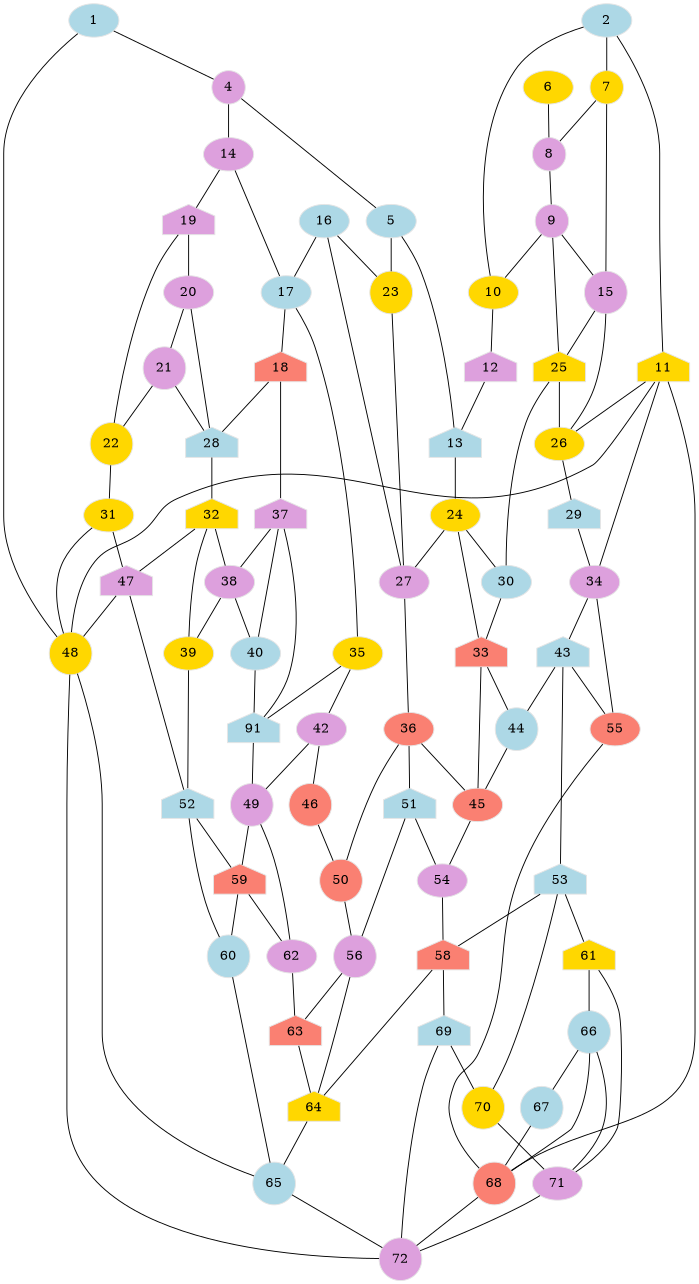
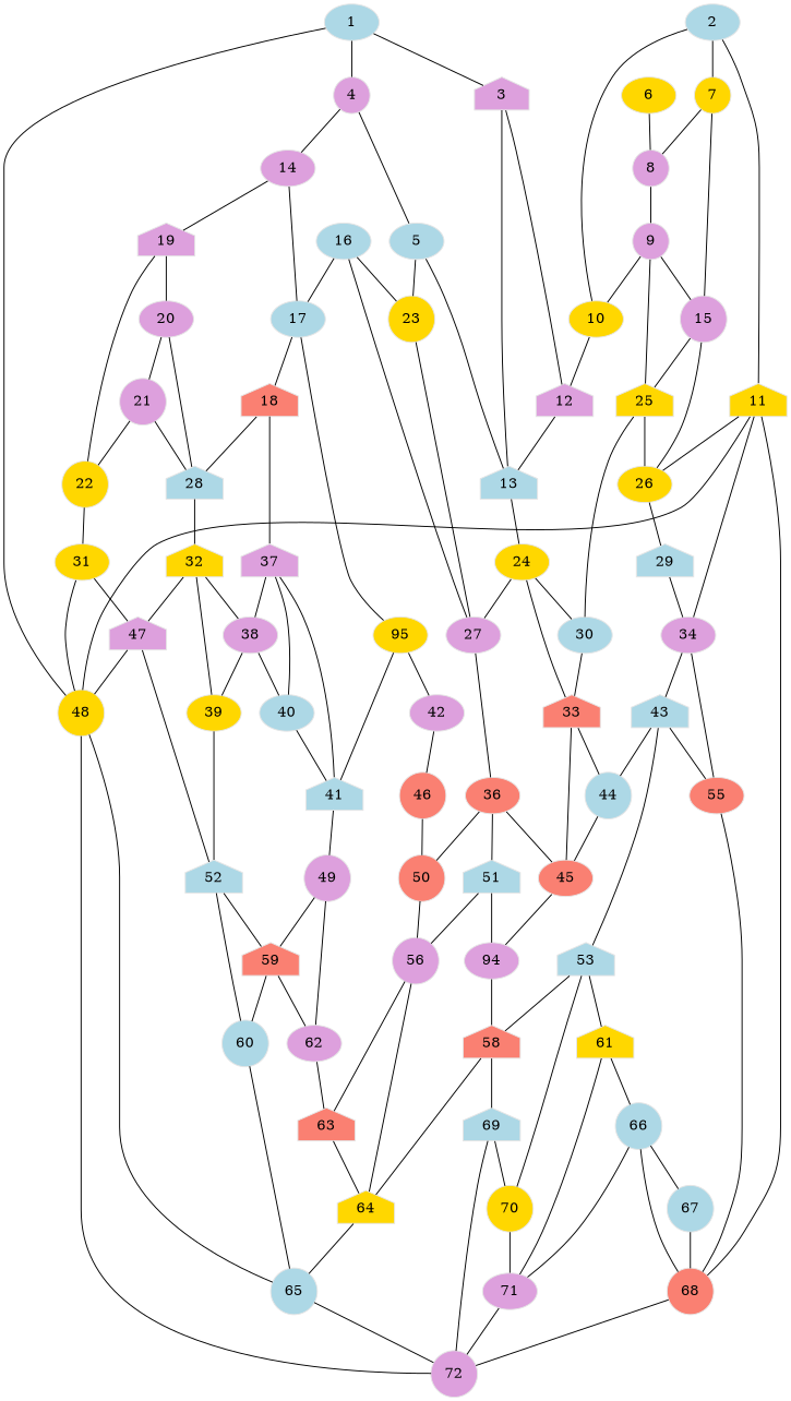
  graph {
    node [color=gray90 fillcolor=plum shape=ellipse style=filled]
    edge [weight=1.0]
+   3 [shape=house]
    1 [fillcolor=lightblue]
    4 [shape=circle]
    48 [fillcolor=gold shape=circle]
    12 [shape=house]
    13 [fillcolor=lightblue shape=house]
    5 [fillcolor=lightblue]
    14
    65 [fillcolor=lightblue shape=circle]
    72 [shape=circle]
    7 [fillcolor=gold shape=circle]
    2 [fillcolor=lightblue]
    10 [fillcolor=gold]
    11 [fillcolor=gold shape=house]
    8 [shape=circle]
    15 [shape=circle]
    26 [fillcolor=gold]
    34
    68 [fillcolor=salmon shape=circle]
    24 [fillcolor=gold]
    23 [fillcolor=gold shape=circle]
    17 [fillcolor=lightblue]
    19 [shape=house]
    27
    6 [fillcolor=gold]
    9 [shape=circle]
    25 [fillcolor=gold shape=house]
    30 [fillcolor=lightblue]
    29 [fillcolor=lightblue shape=house]
    43 [fillcolor=lightblue shape=house]
    55 [fillcolor=salmon]
    33 [fillcolor=salmon shape=house]
    18 [fillcolor=salmon shape=house]
-   35 [fillcolor=gold]
+   35 [fillcolor=gold label=95]
    20
    22 [fillcolor=gold shape=circle]
    16 [fillcolor=lightblue]
    36 [fillcolor=salmon]
    28 [fillcolor=lightblue shape=house]
    37 [shape=house]
-   41 [fillcolor=lightblue shape=house label=91]
+   41 [fillcolor=lightblue shape=house]
    42
    32 [fillcolor=gold shape=house]
    38
    40 [fillcolor=lightblue]
    21 [shape=circle]
    31 [fillcolor=gold]
    47 [shape=house]
    44 [fillcolor=lightblue shape=circle]
    45 [fillcolor=salmon]
    50 [fillcolor=salmon shape=circle]
    51 [fillcolor=lightblue shape=house]
    39 [fillcolor=gold]
    52 [fillcolor=lightblue shape=house]
-   54
+   54 [label=94]
    53 [fillcolor=lightblue shape=house]
    49 [shape=circle]
    46 [fillcolor=salmon shape=circle]
    56 [shape=circle]
    59 [fillcolor=salmon shape=house]
    60 [fillcolor=lightblue shape=circle]
    62
    58 [fillcolor=salmon shape=house]
    61 [fillcolor=gold shape=house]
    70 [fillcolor=gold shape=circle]
    63 [fillcolor=salmon shape=house]
    64 [fillcolor=gold shape=house]
    69 [fillcolor=lightblue shape=house]
    66 [fillcolor=lightblue shape=circle]
    71
    67 [fillcolor=lightblue shape=circle]
+   3 -- 12
+   3 -- 13
+   1 -- 3
    1 -- 4
    1 -- 48
    4 -- 5
    4 -- 14
    48 -- 65
    48 -- 72
    12 -- 13
    13 -- 24
    5 -- 13
    5 -- 23 [weight=2.0]
    14 -- 17
    14 -- 19
    65 -- 72
    7 -- 8
    7 -- 15
    2 -- 7
    2 -- 10
    2 -- 11
    10 -- 12 [weight=2.0]
    11 -- 48
    11 -- 26
    11 -- 34
    11 -- 68
    8 -- 9
    15 -- 26
    15 -- 25
    26 -- 29
    34 -- 43
    34 -- 55
    68 -- 72
    24 -- 27
    24 -- 30
    24 -- 33
    23 -- 27
    17 -- 18
    17 -- 35
    19 -- 20 [weight=2.0]
    19 -- 22
    27 -- 36
    6 -- 8 [weight=2.0]
    9 -- 10
    9 -- 15
    9 -- 25
    25 -- 26
    25 -- 30
    30 -- 33
    29 -- 34
    43 -- 55
    43 -- 44
    43 -- 53
    55 -- 68
    33 -- 44
    33 -- 45
    18 -- 28
    18 -- 37
    35 -- 41
    35 -- 42
    20 -- 28
    20 -- 21
    22 -- 31 [weight=2.0]
    16 -- 23
    16 -- 17
    16 -- 27
    36 -- 45
    36 -- 50
    36 -- 51
    28 -- 32
    37 -- 41
    37 -- 38
    37 -- 40
    41 -- 49
-   42 -- 49
    42 -- 46 [weight=2.0]
    32 -- 38
    32 -- 47
    32 -- 39
    38 -- 40
    38 -- 39
    40 -- 41
    21 -- 22
    21 -- 28
    31 -- 48
    31 -- 47
    47 -- 48
    47 -- 52
    44 -- 45
    45 -- 54
    50 -- 56
    51 -- 54 [weight=2.0]
    51 -- 56
    39 -- 52
    52 -- 59
    52 -- 60
    54 -- 58
    53 -- 58
    53 -- 61
    53 -- 70
    49 -- 59
    49 -- 62
    46 -- 50 [weight=2.0]
    56 -- 63
    56 -- 64
    59 -- 60
    59 -- 62
    60 -- 65
    62 -- 63 [weight=2.0]
    58 -- 64
    58 -- 69
    61 -- 66
    61 -- 71
    70 -- 71 [weight=3.0]
    63 -- 64
    64 -- 65
    69 -- 72
    69 -- 70 [weight=2.0]
    66 -- 68
    66 -- 71
    66 -- 67
    71 -- 72
    67 -- 68 [weight=2.0]
  }
